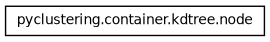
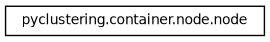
  digraph {
    rankdir=LR
    fontname="DejaVu Sans"
-   n1 [color=black fillcolor=white fontname="DejaVu Sans" fontsize=10 height=0.2 label="pyclustering.container.kdtree.node" shape=record style=filled width=0.4]
+   n1 [color=black fillcolor=white fontname="DejaVu Sans" fontsize=10 height=0.2 label="pyclustering.container.node.node" shape=record style=filled width=0.4]
  }
